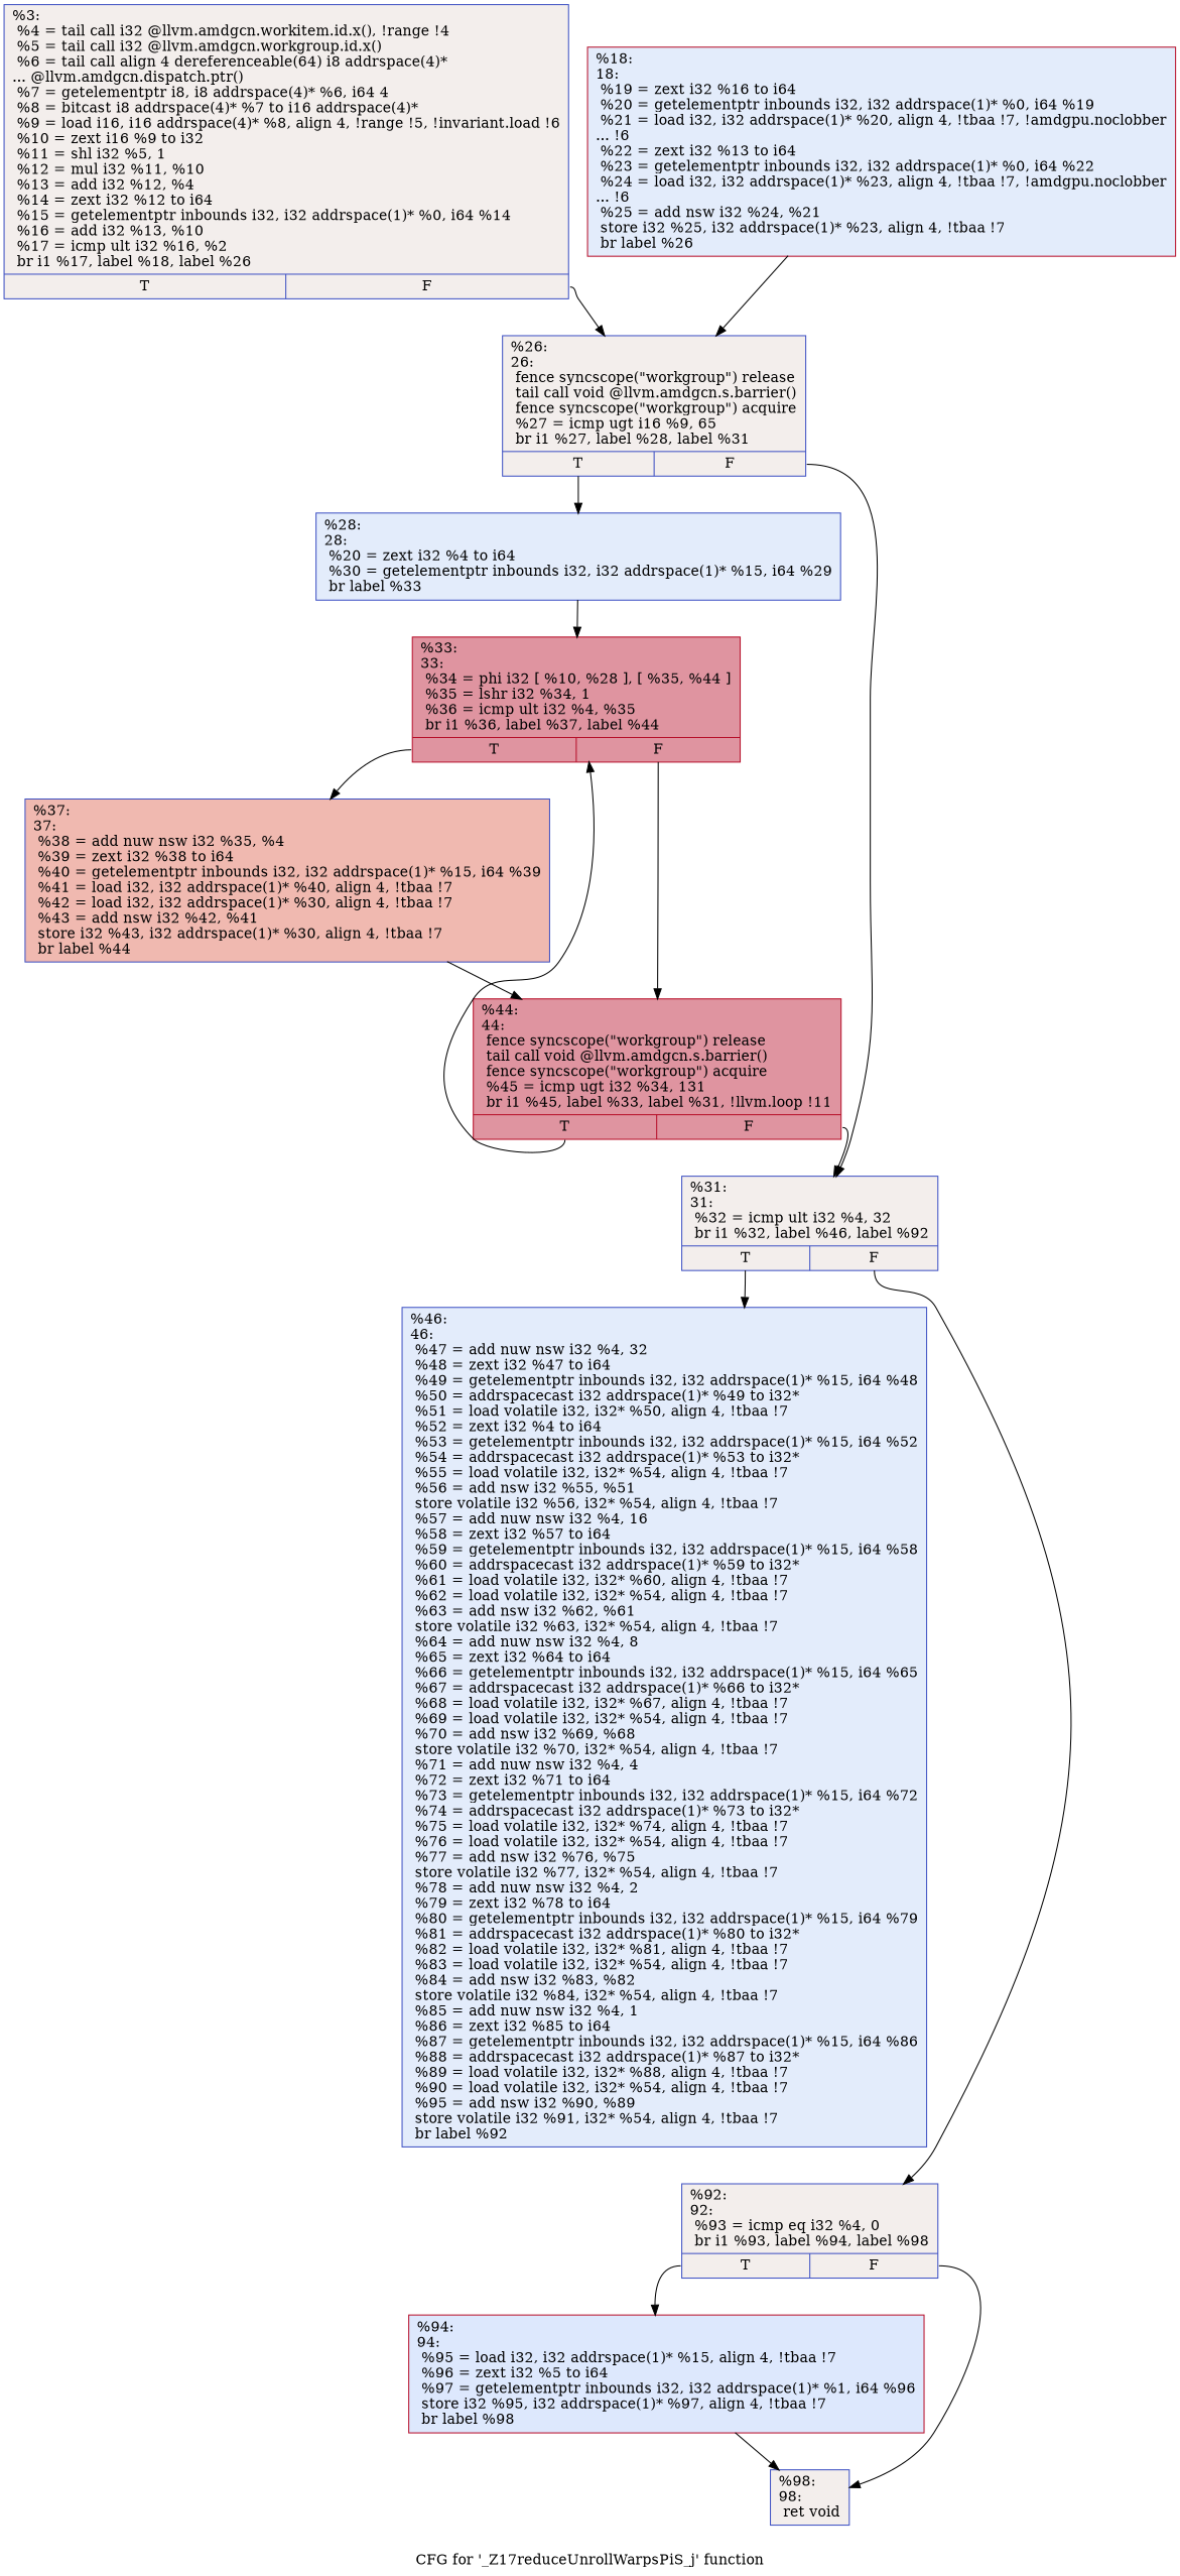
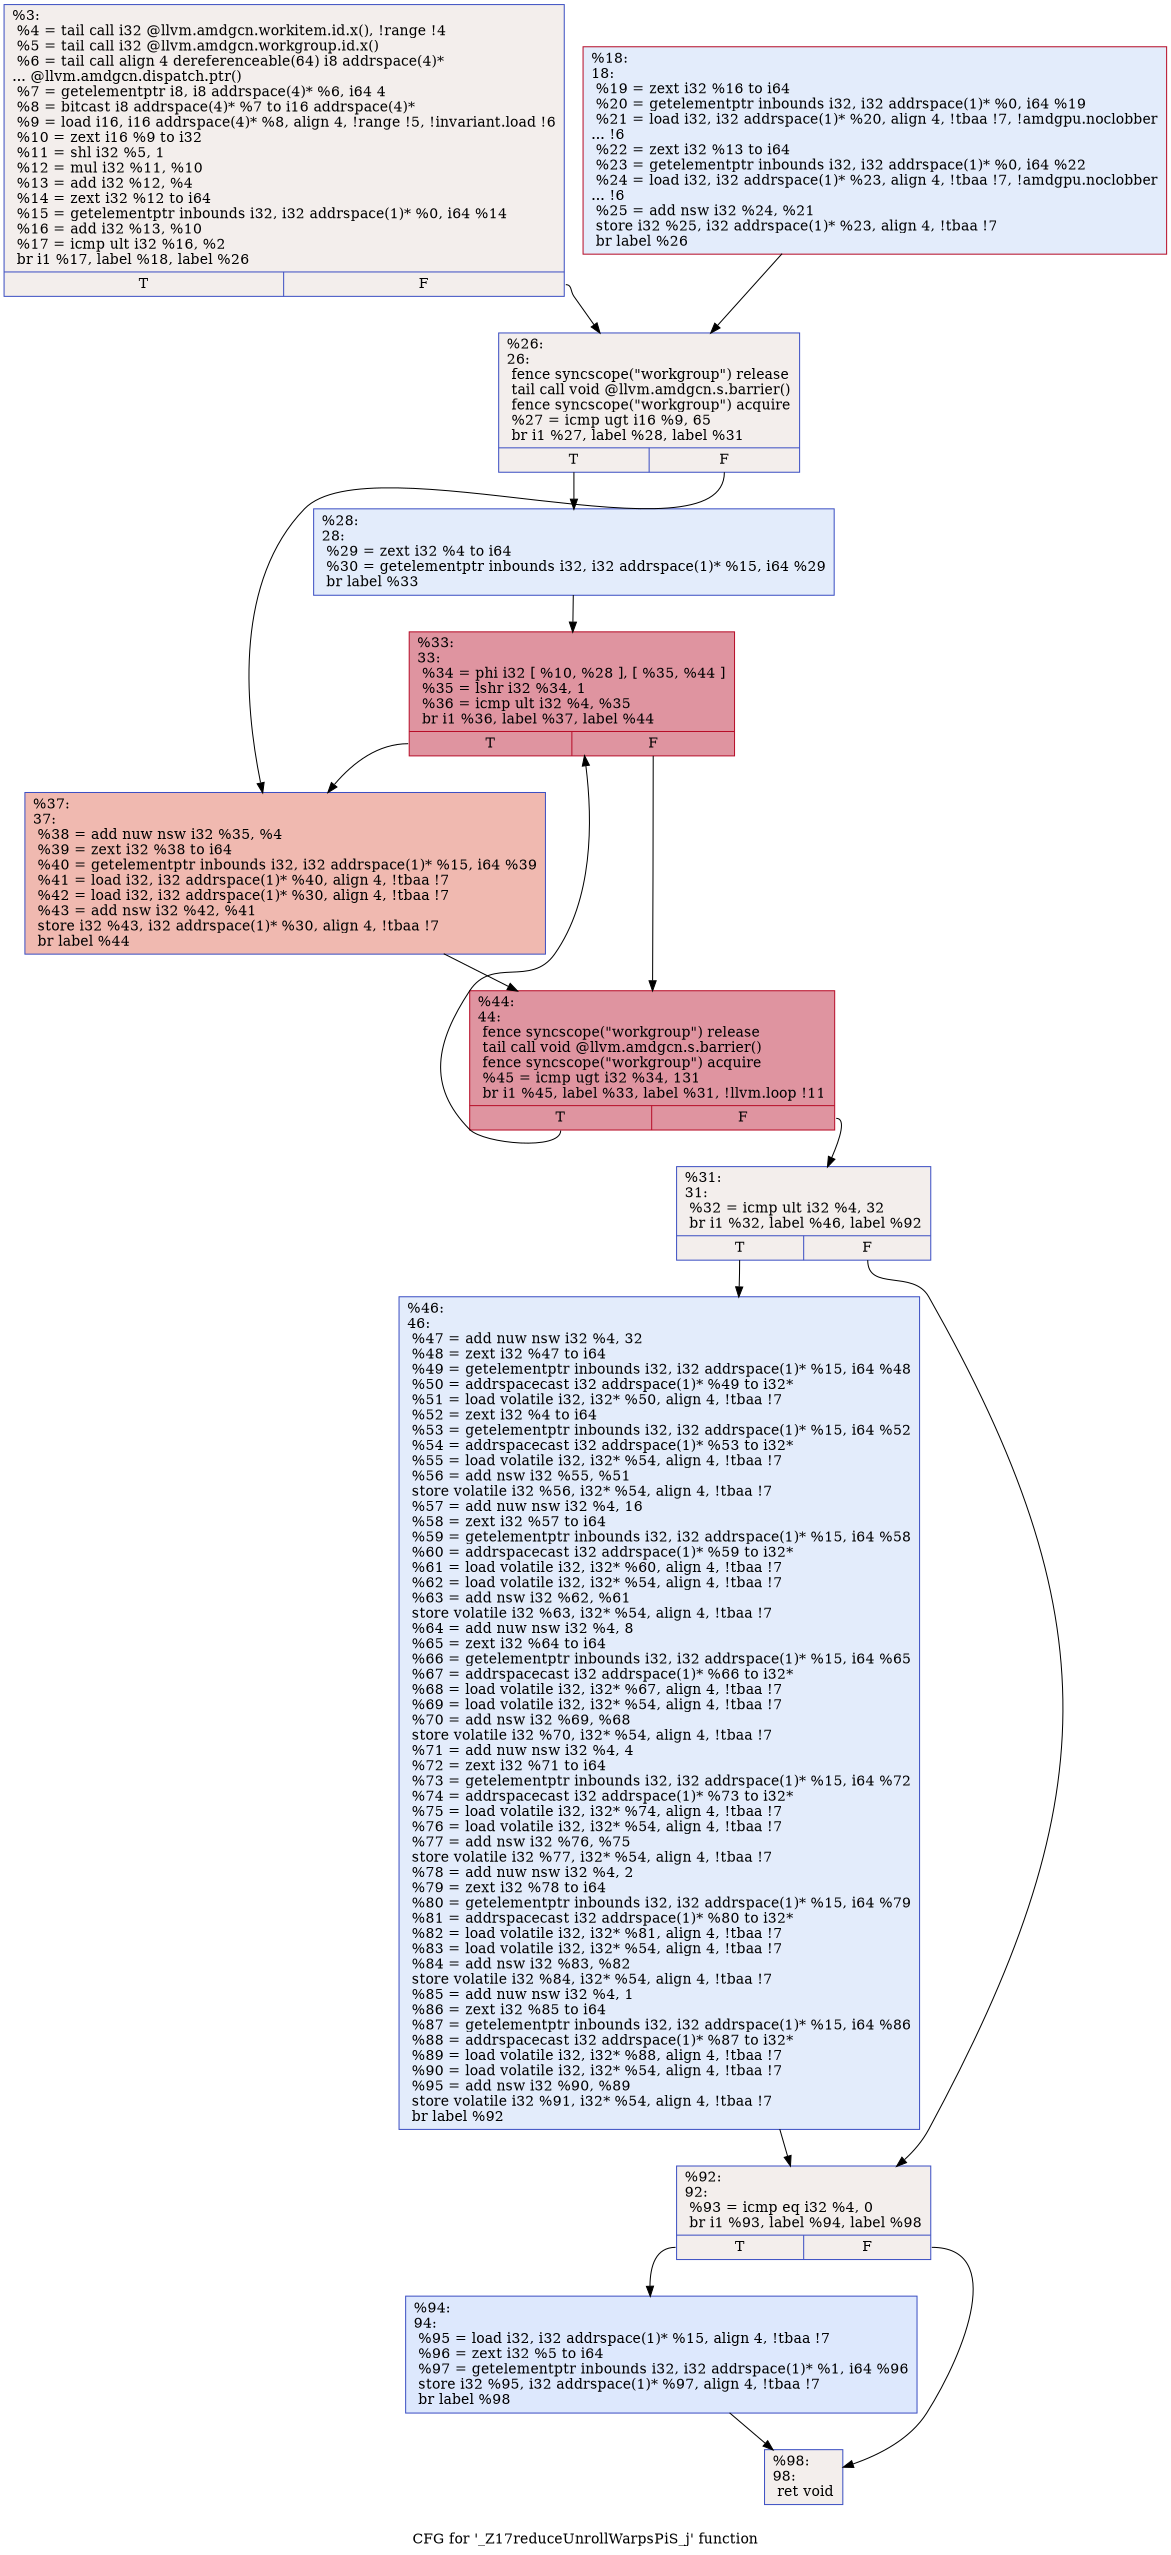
  digraph {
    label="CFG for '_Z17reduceUnrollWarpsPiS_j' function"
    node [color="#3d50c3ff" fillcolor="#e3d9d370" shape=record style=filled]
    edge [tailport=s0]
    n1 [label="{%3:\l  %4 = tail call i32 @llvm.amdgcn.workitem.id.x(), !range !4\l  %5 = tail call i32 @llvm.amdgcn.workgroup.id.x()\l  %6 = tail call align 4 dereferenceable(64) i8 addrspace(4)*\l... @llvm.amdgcn.dispatch.ptr()\l  %7 = getelementptr i8, i8 addrspace(4)* %6, i64 4\l  %8 = bitcast i8 addrspace(4)* %7 to i16 addrspace(4)*\l  %9 = load i16, i16 addrspace(4)* %8, align 4, !range !5, !invariant.load !6\l  %10 = zext i16 %9 to i32\l  %11 = shl i32 %5, 1\l  %12 = mul i32 %11, %10\l  %13 = add i32 %12, %4\l  %14 = zext i32 %12 to i64\l  %15 = getelementptr inbounds i32, i32 addrspace(1)* %0, i64 %14\l  %16 = add i32 %13, %10\l  %17 = icmp ult i32 %16, %2\l  br i1 %17, label %18, label %26\l|{<s0>T|<s1>F}}"]
    n2 [label="{%26:\l26:                                               \l  fence syncscope(\"workgroup\") release\l  tail call void @llvm.amdgcn.s.barrier()\l  fence syncscope(\"workgroup\") acquire\l  %27 = icmp ugt i16 %9, 65\l  br i1 %27, label %28, label %31\l|{<s0>T|<s1>F}}"]
    n3 [color="#b70d28ff" fillcolor="#bfd3f670" label="{%18:\l18:                                               \l  %19 = zext i32 %16 to i64\l  %20 = getelementptr inbounds i32, i32 addrspace(1)* %0, i64 %19\l  %21 = load i32, i32 addrspace(1)* %20, align 4, !tbaa !7, !amdgpu.noclobber\l... !6\l  %22 = zext i32 %13 to i64\l  %23 = getelementptr inbounds i32, i32 addrspace(1)* %0, i64 %22\l  %24 = load i32, i32 addrspace(1)* %23, align 4, !tbaa !7, !amdgpu.noclobber\l... !6\l  %25 = add nsw i32 %24, %21\l  store i32 %25, i32 addrspace(1)* %23, align 4, !tbaa !7\l  br label %26\l}"]
-   n4 [fillcolor="#bfd3f670" label="{%28:\l28:                                               \l  %20 = zext i32 %4 to i64\l  %30 = getelementptr inbounds i32, i32 addrspace(1)* %15, i64 %29\l  br label %33\l}"]
+   n4 [fillcolor="#bfd3f670" label="{%28:\l28:                                               \l  %29 = zext i32 %4 to i64\l  %30 = getelementptr inbounds i32, i32 addrspace(1)* %15, i64 %29\l  br label %33\l}"]
    n5 [label="{%31:\l31:                                               \l  %32 = icmp ult i32 %4, 32\l  br i1 %32, label %46, label %92\l|{<s0>T|<s1>F}}"]
    n6 [color="#b70d28ff" fillcolor="#b70d2870" label="{%33:\l33:                                               \l  %34 = phi i32 [ %10, %28 ], [ %35, %44 ]\l  %35 = lshr i32 %34, 1\l  %36 = icmp ult i32 %4, %35\l  br i1 %36, label %37, label %44\l|{<s0>T|<s1>F}}"]
    n7 [fillcolor="#bfd3f670" label="{%46:\l46:                                               \l  %47 = add nuw nsw i32 %4, 32\l  %48 = zext i32 %47 to i64\l  %49 = getelementptr inbounds i32, i32 addrspace(1)* %15, i64 %48\l  %50 = addrspacecast i32 addrspace(1)* %49 to i32*\l  %51 = load volatile i32, i32* %50, align 4, !tbaa !7\l  %52 = zext i32 %4 to i64\l  %53 = getelementptr inbounds i32, i32 addrspace(1)* %15, i64 %52\l  %54 = addrspacecast i32 addrspace(1)* %53 to i32*\l  %55 = load volatile i32, i32* %54, align 4, !tbaa !7\l  %56 = add nsw i32 %55, %51\l  store volatile i32 %56, i32* %54, align 4, !tbaa !7\l  %57 = add nuw nsw i32 %4, 16\l  %58 = zext i32 %57 to i64\l  %59 = getelementptr inbounds i32, i32 addrspace(1)* %15, i64 %58\l  %60 = addrspacecast i32 addrspace(1)* %59 to i32*\l  %61 = load volatile i32, i32* %60, align 4, !tbaa !7\l  %62 = load volatile i32, i32* %54, align 4, !tbaa !7\l  %63 = add nsw i32 %62, %61\l  store volatile i32 %63, i32* %54, align 4, !tbaa !7\l  %64 = add nuw nsw i32 %4, 8\l  %65 = zext i32 %64 to i64\l  %66 = getelementptr inbounds i32, i32 addrspace(1)* %15, i64 %65\l  %67 = addrspacecast i32 addrspace(1)* %66 to i32*\l  %68 = load volatile i32, i32* %67, align 4, !tbaa !7\l  %69 = load volatile i32, i32* %54, align 4, !tbaa !7\l  %70 = add nsw i32 %69, %68\l  store volatile i32 %70, i32* %54, align 4, !tbaa !7\l  %71 = add nuw nsw i32 %4, 4\l  %72 = zext i32 %71 to i64\l  %73 = getelementptr inbounds i32, i32 addrspace(1)* %15, i64 %72\l  %74 = addrspacecast i32 addrspace(1)* %73 to i32*\l  %75 = load volatile i32, i32* %74, align 4, !tbaa !7\l  %76 = load volatile i32, i32* %54, align 4, !tbaa !7\l  %77 = add nsw i32 %76, %75\l  store volatile i32 %77, i32* %54, align 4, !tbaa !7\l  %78 = add nuw nsw i32 %4, 2\l  %79 = zext i32 %78 to i64\l  %80 = getelementptr inbounds i32, i32 addrspace(1)* %15, i64 %79\l  %81 = addrspacecast i32 addrspace(1)* %80 to i32*\l  %82 = load volatile i32, i32* %81, align 4, !tbaa !7\l  %83 = load volatile i32, i32* %54, align 4, !tbaa !7\l  %84 = add nsw i32 %83, %82\l  store volatile i32 %84, i32* %54, align 4, !tbaa !7\l  %85 = add nuw nsw i32 %4, 1\l  %86 = zext i32 %85 to i64\l  %87 = getelementptr inbounds i32, i32 addrspace(1)* %15, i64 %86\l  %88 = addrspacecast i32 addrspace(1)* %87 to i32*\l  %89 = load volatile i32, i32* %88, align 4, !tbaa !7\l  %90 = load volatile i32, i32* %54, align 4, !tbaa !7\l  %95 = add nsw i32 %90, %89\l  store volatile i32 %91, i32* %54, align 4, !tbaa !7\l  br label %92\l}"]
    n8 [label="{%92:\l92:                                               \l  %93 = icmp eq i32 %4, 0\l  br i1 %93, label %94, label %98\l|{<s0>T|<s1>F}}"]
    n9 [fillcolor="#de614d70" label="{%37:\l37:                                               \l  %38 = add nuw nsw i32 %35, %4\l  %39 = zext i32 %38 to i64\l  %40 = getelementptr inbounds i32, i32 addrspace(1)* %15, i64 %39\l  %41 = load i32, i32 addrspace(1)* %40, align 4, !tbaa !7\l  %42 = load i32, i32 addrspace(1)* %30, align 4, !tbaa !7\l  %43 = add nsw i32 %42, %41\l  store i32 %43, i32 addrspace(1)* %30, align 4, !tbaa !7\l  br label %44\l}"]
    n10 [color="#b70d28ff" fillcolor="#b70d2870" label="{%44:\l44:                                               \l  fence syncscope(\"workgroup\") release\l  tail call void @llvm.amdgcn.s.barrier()\l  fence syncscope(\"workgroup\") acquire\l  %45 = icmp ugt i32 %34, 131\l  br i1 %45, label %33, label %31, !llvm.loop !11\l|{<s0>T|<s1>F}}"]
-   n11 [color="#b70d28ff" fillcolor="#b2ccfb70" label="{%94:\l94:                                               \l  %95 = load i32, i32 addrspace(1)* %15, align 4, !tbaa !7\l  %96 = zext i32 %5 to i64\l  %97 = getelementptr inbounds i32, i32 addrspace(1)* %1, i64 %96\l  store i32 %95, i32 addrspace(1)* %97, align 4, !tbaa !7\l  br label %98\l}"]
+   n11 [fillcolor="#b2ccfb70" label="{%94:\l94:                                               \l  %95 = load i32, i32 addrspace(1)* %15, align 4, !tbaa !7\l  %96 = zext i32 %5 to i64\l  %97 = getelementptr inbounds i32, i32 addrspace(1)* %1, i64 %96\l  store i32 %95, i32 addrspace(1)* %97, align 4, !tbaa !7\l  br label %98\l}"]
    n12 [label="{%98:\l98:                                               \l  ret void\l}"]
    n1 -> n2 [tailport=s1]
    n2 -> n4
-   n2 -> n5 [tailport=s1]
+   n2 -> n9 [tailport=s1]
    n3 -> n2
    n4 -> n6
    n5 -> n7
    n5 -> n8 [tailport=s1]
    n6 -> n9
    n6 -> n10 [tailport=s1]
+   n7 -> n8
    n8 -> n11
    n8 -> n12 [tailport=s1]
    n9 -> n10
    n10 -> n5 [tailport=s1]
    n10 -> n6
    n11 -> n12
  }
